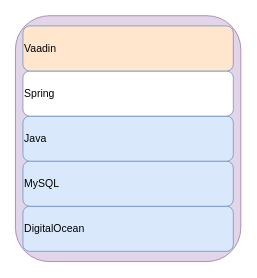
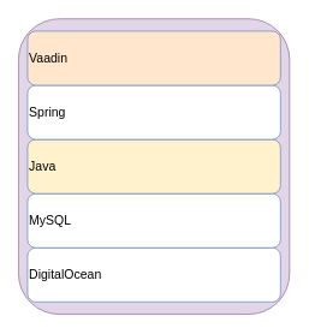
  <mxCell id="0" />
  <mxCell id="1" parent="0" />
  <mxCell id="2" value="" style="rounded=1;whiteSpace=wrap;html=1;align=left;fillColor=#e1d5e7;strokeColor=#9673a6;" vertex="1" parent="1"><mxGeometry x="20" y="20.38" width="300" height="327.25" as="geometry" /></mxCell>
- <mxCell id="3" value="DigitalOcean" style="rounded=1;whiteSpace=wrap;html=1;align=left;fillColor=#dae8fc;strokeColor=#6c8ebf;fontSize=14;" vertex="1" parent="1"><mxGeometry x="30" y="274" width="280" height="60" as="geometry" /></mxCell>
- <mxCell id="4" value="MySQL" style="rounded=1;whiteSpace=wrap;html=1;align=left;fillColor=#dae8fc;strokeColor=#6c8ebf;fontSize=14;" vertex="1" parent="1"><mxGeometry x="30" y="214" width="280" height="60" as="geometry" /></mxCell>
- <mxCell id="5" value="Java" style="rounded=1;whiteSpace=wrap;html=1;align=left;fillColor=#dae8fc;strokeColor=#6c8ebf;fontSize=14;" vertex="1" parent="1"><mxGeometry x="30" y="154" width="280" height="60" as="geometry" /></mxCell>
+ <mxCell id="3" value="DigitalOcean" style="rounded=1;whiteSpace=wrap;html=1;align=left;fillColor=#ffffff;strokeColor=#6c8ebf;fontSize=14;" vertex="1" parent="1"><mxGeometry x="30" y="274" width="280" height="60" as="geometry" /></mxCell>
+ <mxCell id="4" value="MySQL" style="rounded=1;whiteSpace=wrap;html=1;align=left;fillColor=#ffffff;strokeColor=#6c8ebf;fontSize=14;" vertex="1" parent="1"><mxGeometry x="30" y="214" width="280" height="60" as="geometry" /></mxCell>
+ <mxCell id="5" value="Java" style="rounded=1;whiteSpace=wrap;html=1;align=left;fillColor=#fff2cc;strokeColor=#6c8ebf;fontSize=14;" vertex="1" parent="1"><mxGeometry x="30" y="154" width="280" height="60" as="geometry" /></mxCell>
  <mxCell id="6" value="Spring" style="rounded=1;whiteSpace=wrap;html=1;align=left;fillColor=#ffffff;strokeColor=#6c8ebf;fontSize=14;" vertex="1" parent="1"><mxGeometry x="30" y="94" width="280" height="60" as="geometry" /></mxCell>
  <mxCell id="7" value="Vaadin" style="rounded=1;whiteSpace=wrap;html=1;align=left;fillColor=#ffe6cc;strokeColor=#6c8ebf;fontSize=14;" vertex="1" parent="1"><mxGeometry x="30" y="34" width="280" height="60" as="geometry" /></mxCell>
  <mxCell id="8" value="" style="shape=image;verticalLabelPosition=bottom;labelBackgroundColor=#ffffff;verticalAlign=top;aspect=fixed;imageAspect=0;image=https://upload.wikimedia.org/wikipedia/de/d/dd/MySQL_logo.svg;" vertex="1" parent="1"><mxGeometry x="220" y="216.38" width="83" height="57.62" as="geometry" /></mxCell>
  <mxCell id="9" value="" style="shape=image;verticalLabelPosition=bottom;labelBackgroundColor=#ffffff;verticalAlign=top;aspect=fixed;imageAspect=0;image=https://upload.wikimedia.org/wikipedia/de/thumb/e/e1/Java-Logo.svg/2000px-Java-Logo.svg.png;" vertex="1" parent="1"><mxGeometry x="265" y="152.8" width="33" height="62.4" as="geometry" /></mxCell>
  <mxCell id="10" value="" style="shape=image;verticalLabelPosition=bottom;labelBackgroundColor=#ffffff;verticalAlign=top;aspect=fixed;imageAspect=0;image=https://www.dariawan.com/media/images/tutorial-spring-logo.width-1024.png;" vertex="1" parent="1"><mxGeometry x="205.5" y="104.05" width="97.5" height="48.75" as="geometry" /></mxCell>
  <mxCell id="11" value="" style="shape=image;verticalLabelPosition=bottom;labelBackgroundColor=#ffffff;verticalAlign=top;aspect=fixed;imageAspect=0;image=https://vaadin.com/images/trademark/PNG/VaadinLogo_RGB_1000x310.png;" vertex="1" parent="1"><mxGeometry x="190" y="45.42" width="120" height="37.16" as="geometry" /></mxCell>
  <mxCell id="12" value="" style="shape=image;verticalLabelPosition=bottom;labelBackgroundColor=#ffffff;verticalAlign=top;aspect=fixed;imageAspect=0;image=https://upload.wikimedia.org/wikipedia/commons/thumb/f/ff/DigitalOcean_logo.svg/1200px-DigitalOcean_logo.svg.png;" vertex="1" parent="1"><mxGeometry x="229" y="267" width="74" height="74" as="geometry" /></mxCell>
